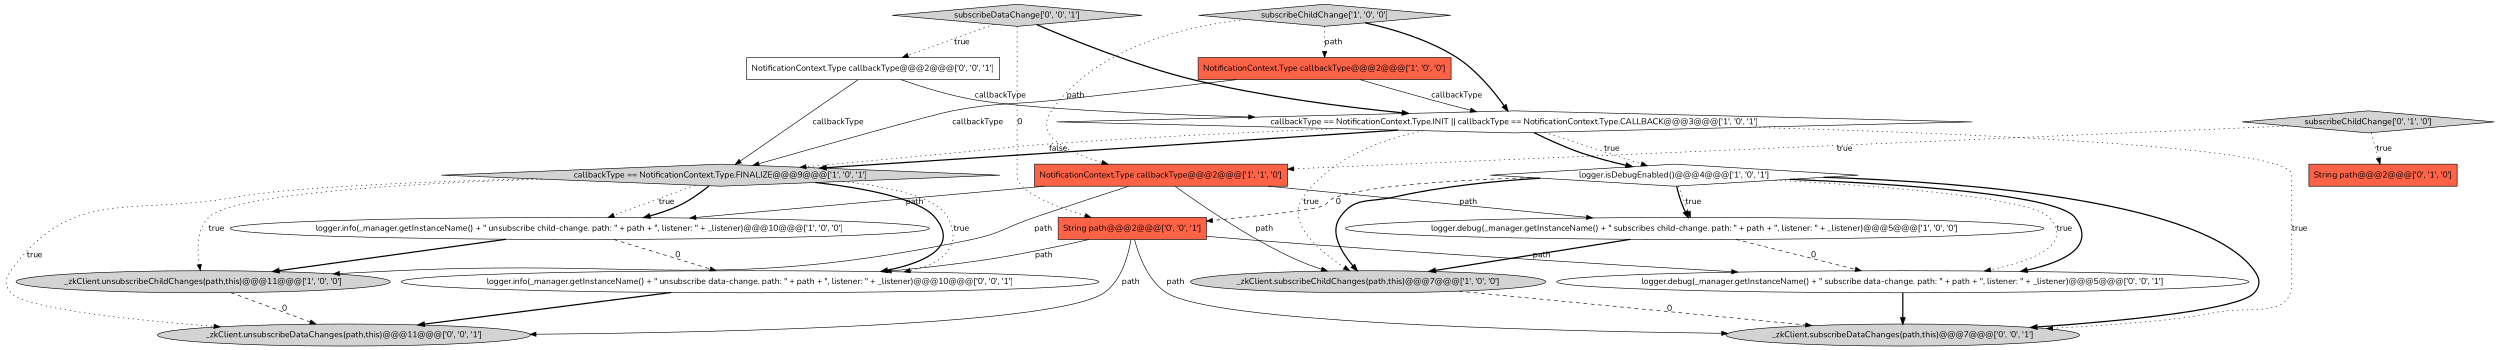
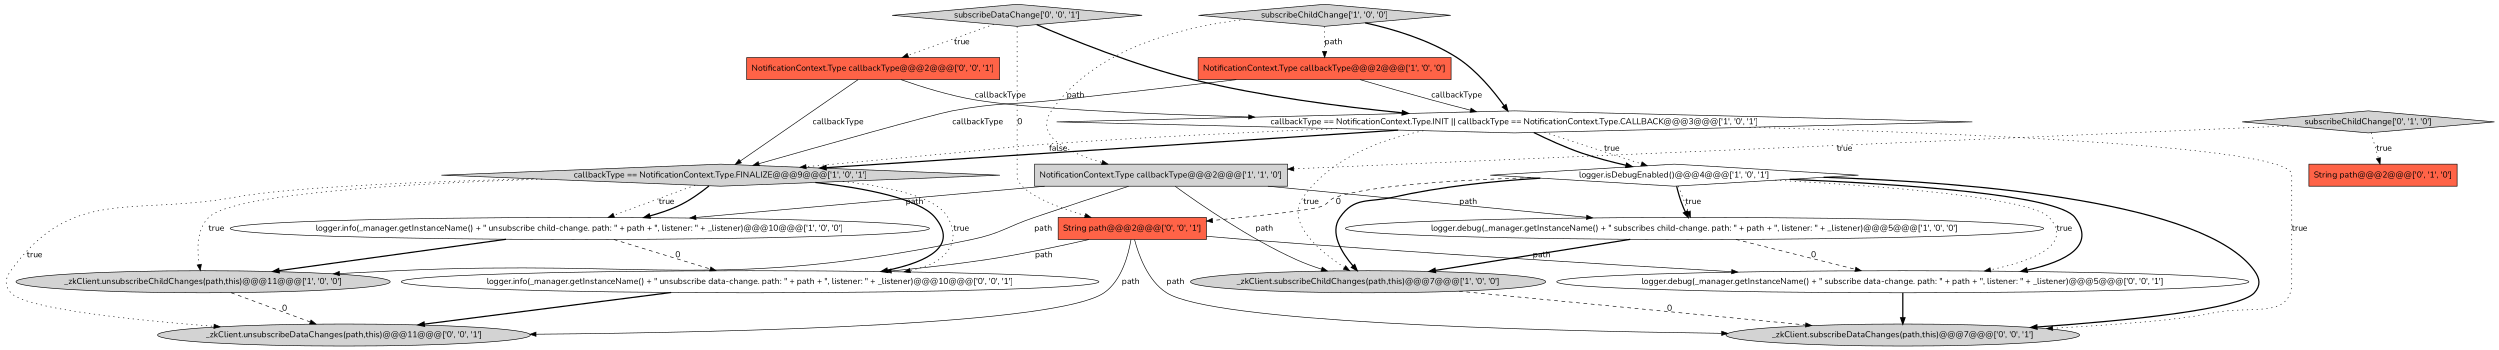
  digraph {
    fontname=Nunito
    node [fillcolor=lightgray fontname=Nunito shape=ellipse style=filled]
    edge [fontname=Nunito style=dotted]
    n1 [label="subscribeDataChange['0', '0', '1']" shape=diamond]
-   n2 [fillcolor=white label="NotificationContext.Type callbackType@@@2@@@['0', '0', '1']" shape=box]
+   n2 [fillcolor=tomato label="NotificationContext.Type callbackType@@@2@@@['0', '0', '1']" shape=box]
    n3 [fillcolor=white label="callbackType == NotificationContext.Type.INIT || callbackType == NotificationContext.Type.CALLBACK@@@3@@@['1', '0', '1']" shape=diamond]
    n4 [fillcolor=tomato label="String path@@@2@@@['0', '0', '1']" shape=box]
    n5 [label="callbackType == NotificationContext.Type.FINALIZE@@@9@@@['1', '0', '1']" shape=diamond]
    n6 [fillcolor=white label="logger.isDebugEnabled()@@@4@@@['1', '0', '1']" shape=diamond]
    n7 [label="_zkClient.subscribeChildChanges(path,this)@@@7@@@['1', '0', '0']"]
    n8 [label="_zkClient.subscribeDataChanges(path,this)@@@7@@@['0', '0', '1']"]
    n9 [fillcolor=white label="logger.debug(_manager.getInstanceName() + \" subscribe data-change. path: \" + path + \", listener: \" + _listener)@@@5@@@['0', '0', '1']"]
    n10 [label="_zkClient.unsubscribeDataChanges(path,this)@@@11@@@['0', '0', '1']"]
    n11 [fillcolor=white label="logger.info(_manager.getInstanceName() + \" unsubscribe data-change. path: \" + path + \", listener: \" + _listener)@@@10@@@['0', '0', '1']"]
    n12 [fillcolor=tomato label="String path@@@2@@@['0', '1', '0']" shape=box]
    n13 [label="subscribeChildChange['1', '0', '0']" shape=diamond]
-   n14 [fillcolor=tomato label="NotificationContext.Type callbackType@@@2@@@['1', '1', '0']" shape=box]
+   n14 [label="NotificationContext.Type callbackType@@@2@@@['1', '1', '0']" shape=box]
    n15 [fillcolor=tomato label="NotificationContext.Type callbackType@@@2@@@['1', '0', '0']" shape=box]
    n16 [fillcolor=white label="logger.debug(_manager.getInstanceName() + \" subscribes child-change. path: \" + path + \", listener: \" + _listener)@@@5@@@['1', '0', '0']"]
    n17 [label="_zkClient.unsubscribeChildChanges(path,this)@@@11@@@['1', '0', '0']"]
    n18 [fillcolor=white label="logger.info(_manager.getInstanceName() + \" unsubscribe child-change. path: \" + path + \", listener: \" + _listener)@@@10@@@['1', '0', '0']"]
    n19 [label="subscribeChildChange['0', '1', '0']" shape=diamond]
    n1 -> n2 [label=true]
    n1 -> n3 [style=bold]
    n1 -> n4 [label=0]
    n2 -> n3 [label=callbackType style=solid]
    n2 -> n5 [label=callbackType style=solid]
    n3 -> n5 [style=bold]
    n3 -> n5 [label=false]
    n3 -> n6 [label=true]
    n3 -> n6 [style=bold]
    n3 -> n7 [label=true]
    n3 -> n8 [label=true]
    n4 -> n8 [label=path style=solid]
    n4 -> n9 [label=path style=solid]
    n4 -> n10 [label=path style=solid]
    n4 -> n11 [label=path style=solid]
    n5 -> n10 [label=true]
    n5 -> n11 [style=bold]
    n5 -> n11 [label=true]
    n5 -> n17 [label=true]
    n5 -> n18 [label=true]
    n5 -> n18 [style=bold]
    n6 -> n4 [label=0 style=dashed]
    n6 -> n7 [style=bold]
    n6 -> n8 [style=bold]
    n6 -> n9 [label=true]
    n6 -> n9 [style=bold]
    n6 -> n16 [style=bold]
    n6 -> n16 [label=true]
    n7 -> n8 [label=0 style=dashed]
    n9 -> n8 [style=bold]
    n11 -> n10 [style=bold]
    n13 -> n3 [style=bold]
    n13 -> n14 [label=path]
    n13 -> n15 [label=path]
    n14 -> n7 [label=path style=solid]
    n14 -> n16 [label=path style=solid]
    n14 -> n17 [label=path style=solid]
    n14 -> n18 [label=path style=solid]
    n15 -> n3 [label=callbackType style=solid]
    n15 -> n5 [label=callbackType style=solid]
    n16 -> n7 [style=bold]
    n16 -> n9 [label=0 style=dashed]
    n17 -> n10 [label=0 style=dashed]
    n18 -> n11 [label=0 style=dashed]
    n18 -> n17 [style=bold]
    n19 -> n12 [label=true]
    n19 -> n14 [label=true]
  }
